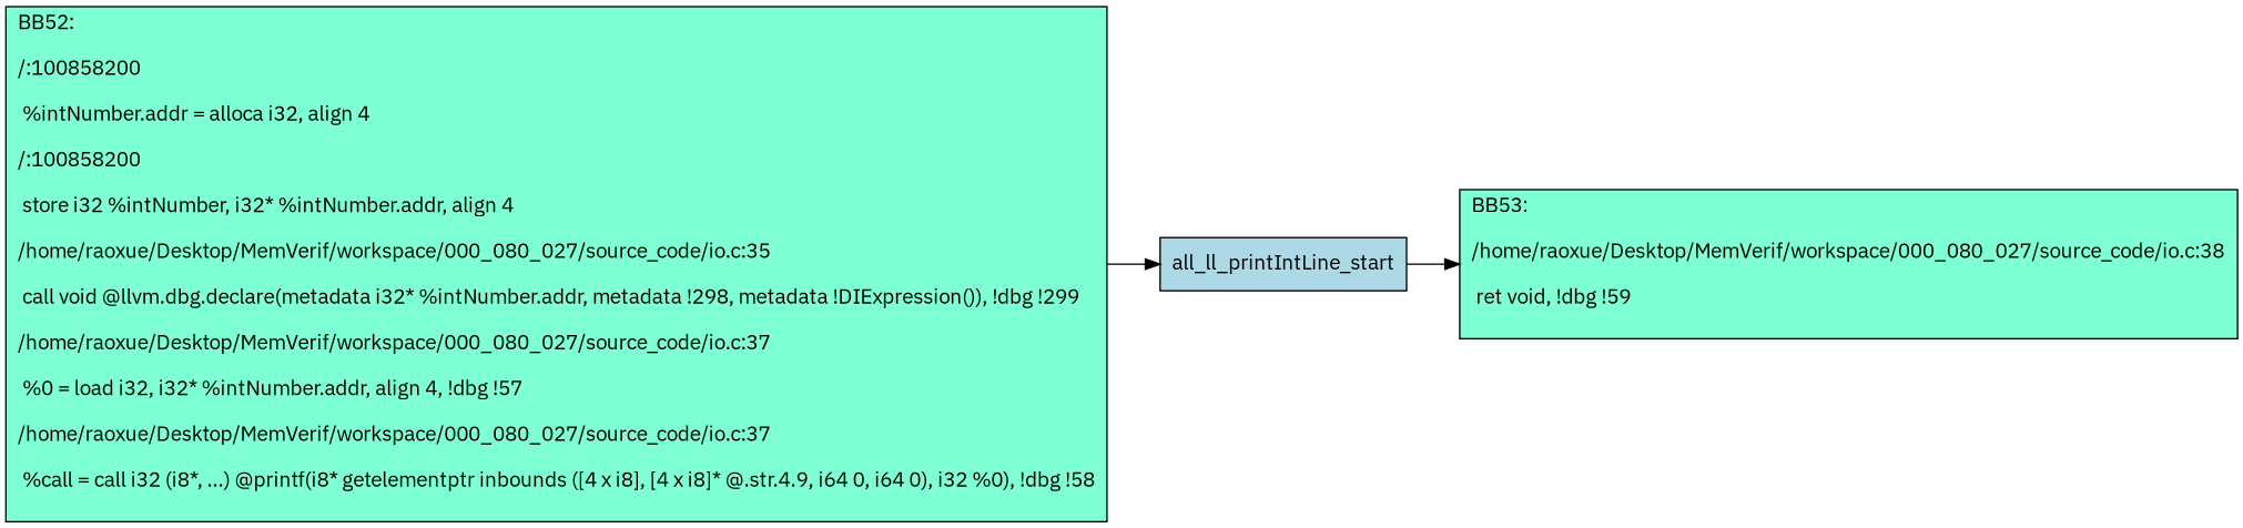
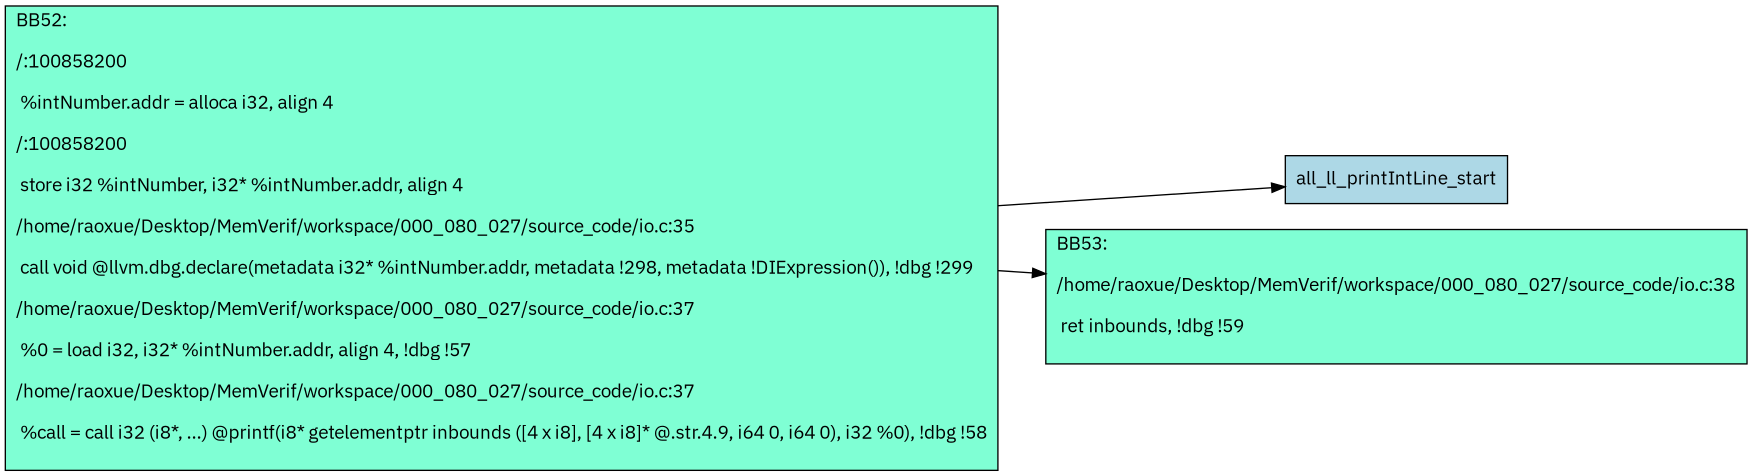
  digraph {
    fontname="IBM Plex Sans"
    rankdir=LR
    node [fillcolor=aquamarine fontname="IBM Plex Sans" shape=record style=filled]
    edge [fontname="IBM Plex Sans"]
    n1 [fillcolor=lightblue label="{all_ll_printIntLine_start}"]
    n2 [label="{BB52:\l\l/:100858200\l\n  %intNumber.addr = alloca i32, align 4\l\n/:100858200\l\n  store i32 %intNumber, i32* %intNumber.addr, align 4\l\n/home/raoxue/Desktop/MemVerif/workspace/000_080_027/source_code/io.c:35\l\n  call void @llvm.dbg.declare(metadata i32* %intNumber.addr, metadata !298, metadata !DIExpression()), !dbg !299\l\n/home/raoxue/Desktop/MemVerif/workspace/000_080_027/source_code/io.c:37\l\n  %0 = load i32, i32* %intNumber.addr, align 4, !dbg !57\l\n/home/raoxue/Desktop/MemVerif/workspace/000_080_027/source_code/io.c:37\l\n  %call = call i32 (i8*, ...) @printf(i8* getelementptr inbounds ([4 x i8], [4 x i8]* @.str.4.9, i64 0, i64 0), i32 %0), !dbg !58\l\n}"]
-   n3 [label="{BB53:\l\l/home/raoxue/Desktop/MemVerif/workspace/000_080_027/source_code/io.c:38\l\n  ret void, !dbg !59\l\n}"]
+   n3 [label="{BB53:\l\l/home/raoxue/Desktop/MemVerif/workspace/000_080_027/source_code/io.c:38\l\n  ret inbounds, !dbg !59\l\n}"]
    n2 -> n1
-   n1 -> n3
+   n2 -> n3
  }
